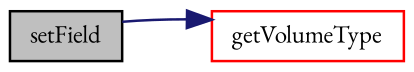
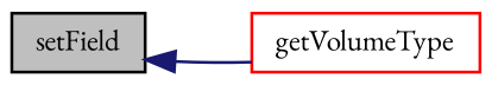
  digraph {
    rankdir=LR
    fontname="EB Garamond"
    node [fontname="EB Garamond" fontsize=10 shape=record]
    n1 [color=black fillcolor=grey75 fontcolor=black height=0.2 label=setField style=filled width=0.4]
    n2 [color=red height=0.2 label=getVolumeType width=0.4]
-   n2 -> n1 [color=midnightblue dir=back fontname="EB Garamond" fontsize=10 labelfontname=FreeSans labelfontsize=10 style=solid]
+   n1 -> n2 [color=midnightblue dir=back fontname="EB Garamond" fontsize=10 labelfontname=FreeSans labelfontsize=10 style=solid]
  }
